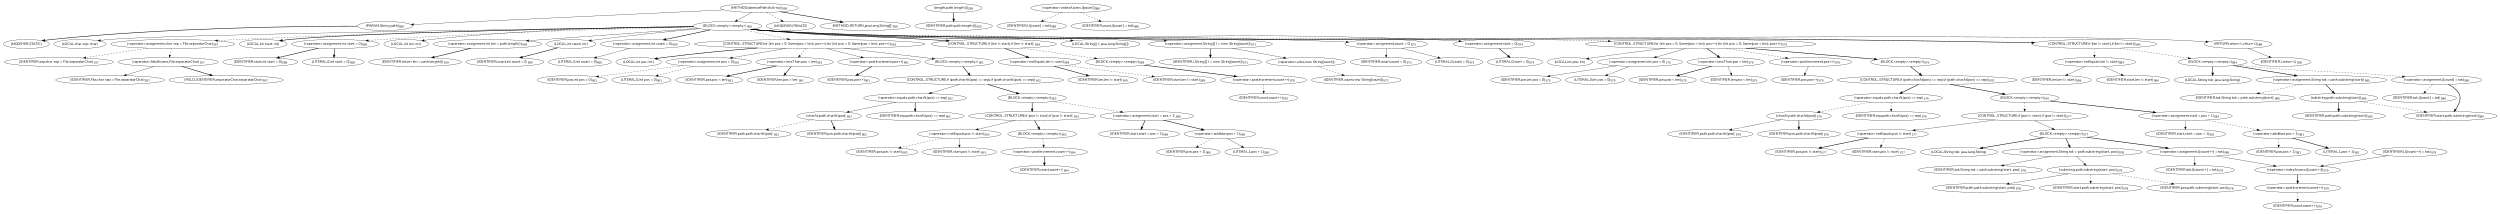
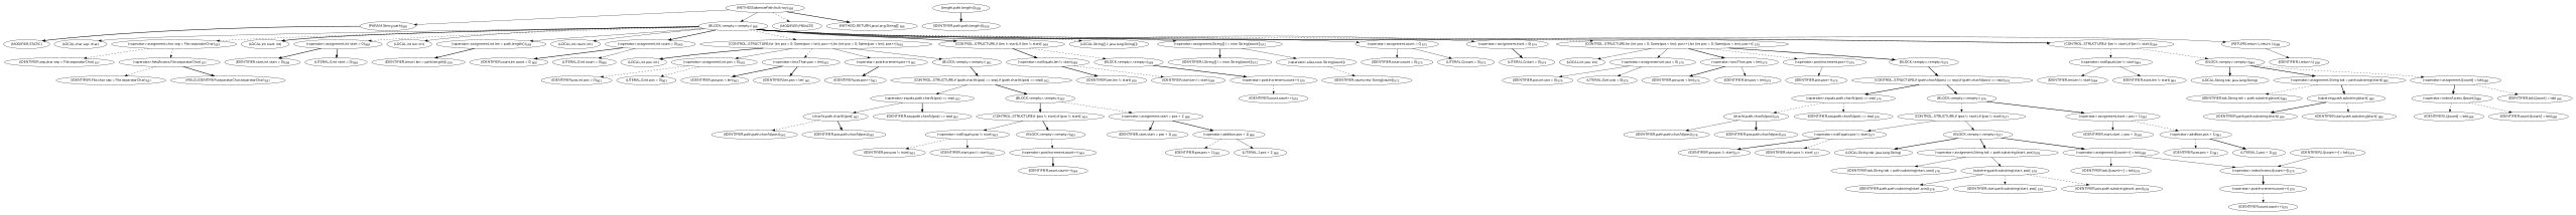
  digraph {
    fontname=Nunito
    node [fontname=Nunito]
    edge [fontname=Nunito style=bold]
    n1 [label=<(METHOD,tokenizePathAsArray)<SUB>556</SUB>>]
    n2 [label=<(PARAM,String path)<SUB>556</SUB>>]
    n3 [label=<(BLOCK,&lt;empty&gt;,&lt;empty&gt;)<SUB>556</SUB>>]
    n4 [label=<(MODIFIER,PRIVATE)>]
    n5 [label=<(METHOD_RETURN,java.lang.String[])<SUB>556</SUB>>]
    n6 [label=<(MODIFIER,STATIC)>]
    n7 [label=<(LOCAL,char sep: char)>]
    n8 [label=<(&lt;operator&gt;.assignment,char sep = File.separatorChar)<SUB>557</SUB>>]
    n9 [label=<(LOCAL,int start: int)>]
    n10 [label=<(&lt;operator&gt;.assignment,int start = 0)<SUB>558</SUB>>]
    n11 [label=<(LOCAL,int len: int)>]
    n12 [label=<(&lt;operator&gt;.assignment,int len = path.length())<SUB>559</SUB>>]
    n13 [label=<(LOCAL,int count: int)>]
    n14 [label=<(&lt;operator&gt;.assignment,int count = 0)<SUB>560</SUB>>]
    n15 [label=<(CONTROL_STRUCTURE,for (int pos = 0; Some(pos &lt; len); pos++),for (int pos = 0; Some(pos &lt; len); pos++))<SUB>561</SUB>>]
    n16 [label=<(CONTROL_STRUCTURE,if (len != start),if (len != start))<SUB>569</SUB>>]
    n17 [label=<(LOCAL,String[] l: java.lang.String[])>]
    n18 [label=<(&lt;operator&gt;.assignment,String[] l = new String[count])<SUB>572</SUB>>]
    n19 [label=<(&lt;operator&gt;.assignment,count = 0)<SUB>573</SUB>>]
    n20 [label=<(&lt;operator&gt;.assignment,start = 0)<SUB>574</SUB>>]
    n21 [label=<(CONTROL_STRUCTURE,for (int pos = 0; Some(pos &lt; len); pos++),for (int pos = 0; Some(pos &lt; len); pos++))<SUB>575</SUB>>]
    n22 [label=<(CONTROL_STRUCTURE,if (len != start),if (len != start))<SUB>584</SUB>>]
    n23 [label=<(RETURN,return l;,return l;)<SUB>588</SUB>>]
    n24 [label=<(IDENTIFIER,sep,char sep = File.separatorChar)<SUB>557</SUB>>]
    n25 [label=<(&lt;operator&gt;.fieldAccess,File.separatorChar)<SUB>557</SUB>>]
    n26 [label=<(IDENTIFIER,start,int start = 0)<SUB>558</SUB>>]
    n27 [label=<(LITERAL,0,int start = 0)<SUB>558</SUB>>]
    n28 [label=<(IDENTIFIER,len,int len = path.length())<SUB>559</SUB>>]
    n29 [label=<(IDENTIFIER,count,int count = 0)<SUB>560</SUB>>]
    n30 [label=<(LITERAL,0,int count = 0)<SUB>560</SUB>>]
    n31 [label=<(LOCAL,int pos: int)>]
    n32 [label=<(&lt;operator&gt;.assignment,int pos = 0)<SUB>561</SUB>>]
    n33 [label=<(&lt;operator&gt;.lessThan,pos &lt; len)<SUB>561</SUB>>]
    n34 [label=<(&lt;operator&gt;.postIncrement,pos++)<SUB>561</SUB>>]
    n35 [label=<(BLOCK,&lt;empty&gt;,&lt;empty&gt;)<SUB>561</SUB>>]
    n36 [label=<(&lt;operator&gt;.notEquals,len != start)<SUB>569</SUB>>]
    n37 [label=<(BLOCK,&lt;empty&gt;,&lt;empty&gt;)<SUB>569</SUB>>]
    n38 [label=<(IDENTIFIER,l,String[] l = new String[count])<SUB>572</SUB>>]
    n39 [label=<(&lt;operator&gt;.alloc,new String[count])>]
    n40 [label=<(IDENTIFIER,count,count = 0)<SUB>573</SUB>>]
    n41 [label=<(LITERAL,0,count = 0)<SUB>573</SUB>>]
    n42 [label=<(LITERAL,0,start = 0)<SUB>574</SUB>>]
    n43 [label=<(LOCAL,int pos: int)>]
    n44 [label=<(&lt;operator&gt;.assignment,int pos = 0)<SUB>575</SUB>>]
    n45 [label=<(&lt;operator&gt;.lessThan,pos &lt; len)<SUB>575</SUB>>]
    n46 [label=<(&lt;operator&gt;.postIncrement,pos++)<SUB>575</SUB>>]
    n47 [label=<(BLOCK,&lt;empty&gt;,&lt;empty&gt;)<SUB>575</SUB>>]
    n48 [label=<(&lt;operator&gt;.notEquals,len != start)<SUB>584</SUB>>]
    n49 [label=<(BLOCK,&lt;empty&gt;,&lt;empty&gt;)<SUB>584</SUB>>]
    n50 [label=<(IDENTIFIER,l,return l;)<SUB>538</SUB>>]
    n51 [label=<(IDENTIFIER,File,char sep = File.separatorChar)<SUB>557</SUB>>]
    n52 [label=<(FIELD_IDENTIFIER,separatorChar,separatorChar)<SUB>557</SUB>>]
    n53 [label=<(length,path.length())<SUB>559</SUB>>]
    n54 [label=<(IDENTIFIER,path,path.length())<SUB>555</SUB>>]
    n55 [label=<(IDENTIFIER,pos,int pos = 0)<SUB>561</SUB>>]
    n56 [label=<(LITERAL,0,int pos = 0)<SUB>561</SUB>>]
    n57 [label=<(IDENTIFIER,pos,pos &lt; len)<SUB>561</SUB>>]
    n58 [label=<(IDENTIFIER,len,pos &lt; len)<SUB>561</SUB>>]
    n59 [label=<(IDENTIFIER,pos,pos++)<SUB>561</SUB>>]
    n60 [label=<(CONTROL_STRUCTURE,if (path.charAt(pos) == sep),if (path.charAt(pos) == sep))<SUB>562</SUB>>]
    n61 [label=<(&lt;operator&gt;.equals,path.charAt(pos) == sep)<SUB>562</SUB>>]
    n62 [label=<(BLOCK,&lt;empty&gt;,&lt;empty&gt;)<SUB>562</SUB>>]
    n63 [label=<(charAt,path.charAt(pos))<SUB>562</SUB>>]
    n64 [label=<(IDENTIFIER,sep,path.charAt(pos) == sep)<SUB>562</SUB>>]
    n65 [label=<(CONTROL_STRUCTURE,if (pos != start),if (pos != start))<SUB>563</SUB>>]
    n66 [label=<(&lt;operator&gt;.assignment,start = pos + 1)<SUB>566</SUB>>]
    n67 [label=<(IDENTIFIER,path,path.charAt(pos))<SUB>562</SUB>>]
    n68 [label=<(IDENTIFIER,pos,path.charAt(pos))<SUB>562</SUB>>]
    n69 [label=<(&lt;operator&gt;.notEquals,pos != start)<SUB>563</SUB>>]
    n70 [label=<(BLOCK,&lt;empty&gt;,&lt;empty&gt;)<SUB>563</SUB>>]
    n71 [label=<(IDENTIFIER,start,start = pos + 1)<SUB>566</SUB>>]
    n72 [label=<(&lt;operator&gt;.addition,pos + 1)<SUB>566</SUB>>]
    n73 [label=<(IDENTIFIER,pos,pos != start)<SUB>563</SUB>>]
    n74 [label=<(IDENTIFIER,start,pos != start)<SUB>563</SUB>>]
    n75 [label=<(&lt;operator&gt;.postIncrement,count++)<SUB>564</SUB>>]
    n76 [label=<(IDENTIFIER,count,count++)<SUB>564</SUB>>]
    n77 [label=<(IDENTIFIER,pos,pos + 1)<SUB>566</SUB>>]
    n78 [label=<(LITERAL,1,pos + 1)<SUB>566</SUB>>]
    n79 [label=<(IDENTIFIER,len,len != start)<SUB>569</SUB>>]
    n80 [label=<(IDENTIFIER,start,len != start)<SUB>569</SUB>>]
    n81 [label=<(&lt;operator&gt;.postIncrement,count++)<SUB>570</SUB>>]
    n82 [label=<(IDENTIFIER,count,count++)<SUB>570</SUB>>]
    n83 [label=<(IDENTIFIER,count,new String[count])<SUB>572</SUB>>]
    n84 [label=<(IDENTIFIER,pos,int pos = 0)<SUB>575</SUB>>]
    n85 [label=<(LITERAL,0,int pos = 0)<SUB>575</SUB>>]
    n86 [label=<(IDENTIFIER,pos,pos &lt; len)<SUB>575</SUB>>]
    n87 [label=<(IDENTIFIER,len,pos &lt; len)<SUB>575</SUB>>]
    n88 [label=<(IDENTIFIER,pos,pos++)<SUB>575</SUB>>]
    n89 [label=<(CONTROL_STRUCTURE,if (path.charAt(pos) == sep),if (path.charAt(pos) == sep))<SUB>576</SUB>>]
    n90 [label=<(&lt;operator&gt;.equals,path.charAt(pos) == sep)<SUB>576</SUB>>]
    n91 [label=<(BLOCK,&lt;empty&gt;,&lt;empty&gt;)<SUB>576</SUB>>]
    n92 [label=<(charAt,path.charAt(pos))<SUB>576</SUB>>]
    n93 [label=<(IDENTIFIER,sep,path.charAt(pos) == sep)<SUB>576</SUB>>]
    n94 [label=<(CONTROL_STRUCTURE,if (pos != start),if (pos != start))<SUB>577</SUB>>]
    n95 [label=<(&lt;operator&gt;.assignment,start = pos + 1)<SUB>581</SUB>>]
    n96 [label=<(IDENTIFIER,path,path.charAt(pos))<SUB>576</SUB>>]
    n97 [label=<(IDENTIFIER,pos,path.charAt(pos))<SUB>576</SUB>>]
    n98 [label=<(&lt;operator&gt;.notEquals,pos != start)<SUB>577</SUB>>]
    n99 [label=<(BLOCK,&lt;empty&gt;,&lt;empty&gt;)<SUB>577</SUB>>]
    n100 [label=<(IDENTIFIER,start,start = pos + 1)<SUB>581</SUB>>]
    n101 [label=<(&lt;operator&gt;.addition,pos + 1)<SUB>581</SUB>>]
    n102 [label=<(IDENTIFIER,pos,pos != start)<SUB>577</SUB>>]
    n103 [label=<(IDENTIFIER,start,pos != start)<SUB>577</SUB>>]
    n104 [label=<(LOCAL,String tok: java.lang.String)>]
    n105 [label=<(&lt;operator&gt;.assignment,String tok = path.substring(start, pos))<SUB>578</SUB>>]
    n106 [label=<(&lt;operator&gt;.assignment,l[count++] = tok)<SUB>589</SUB>>]
    n107 [label=<(IDENTIFIER,tok,String tok = path.substring(start, pos))<SUB>578</SUB>>]
    n108 [label=<(substring,path.substring(start, pos))<SUB>578</SUB>>]
    n109 [label=<(&lt;operator&gt;.indexAccess,l[count++])<SUB>579</SUB>>]
    n110 [label=<(IDENTIFIER,tok,l[count++] = tok)<SUB>579</SUB>>]
    n111 [label=<(IDENTIFIER,path,path.substring(start, pos))<SUB>578</SUB>>]
    n112 [label=<(IDENTIFIER,start,path.substring(start, pos))<SUB>578</SUB>>]
    n113 [label=<(IDENTIFIER,pos,path.substring(start, pos))<SUB>578</SUB>>]
    n114 [label=<(&lt;operator&gt;.postIncrement,count++)<SUB>579</SUB>>]
    n115 [label=<(IDENTIFIER,l,l[count++] = tok)<SUB>579</SUB>>]
    n116 [label=<(IDENTIFIER,count,count++)<SUB>579</SUB>>]
    n117 [label=<(IDENTIFIER,pos,pos + 1)<SUB>581</SUB>>]
    n118 [label=<(LITERAL,1,pos + 1)<SUB>581</SUB>>]
    n119 [label=<(IDENTIFIER,len,len != start)<SUB>584</SUB>>]
    n120 [label=<(IDENTIFIER,start,len != start)<SUB>584</SUB>>]
    n121 [label=<(LOCAL,String tok: java.lang.String)>]
    n122 [label=<(&lt;operator&gt;.assignment,String tok = path.substring(start))<SUB>585</SUB>>]
    n123 [label=<(&lt;operator&gt;.assignment,l[count] = tok)<SUB>586</SUB>>]
    n124 [label=<(IDENTIFIER,tok,String tok = path.substring(start))<SUB>585</SUB>>]
    n125 [label=<(substring,path.substring(start))<SUB>585</SUB>>]
    n126 [label=<(&lt;operator&gt;.indexAccess,l[count])<SUB>586</SUB>>]
    n127 [label=<(IDENTIFIER,tok,l[count] = tok)<SUB>586</SUB>>]
    n128 [label=<(IDENTIFIER,path,path.substring(start))<SUB>585</SUB>>]
    n129 [label=<(IDENTIFIER,start,path.substring(start))<SUB>585</SUB>>]
    n130 [label=<(IDENTIFIER,l,l[count] = tok)<SUB>586</SUB>>]
    n131 [label=<(IDENTIFIER,count,l[count] = tok)<SUB>586</SUB>>]
    n1 -> n2 [style=solid]
    n1 -> n3 [style=solid]
    n1 -> n4 [style=dashed]
    n1 -> n5
    n2 -> n6
    n3 -> n7 [style=solid]
    n3 -> n8 [style=dashed]
    n3 -> n9
    n3 -> n10 [style=dashed]
    n3 -> n11 [style=solid]
    n3 -> n12 [style=solid]
    n3 -> n13 [style=solid]
    n3 -> n14
    n3 -> n15 [style=dashed]
    n3 -> n16
    n3 -> n17 [style=dashed]
    n3 -> n18 [style=solid]
    n3 -> n19 [style=solid]
    n3 -> n20 [style=solid]
    n3 -> n21 [style=dashed]
    n3 -> n22
    n3 -> n23 [style=solid]
    n8 -> n24 [style=dashed]
    n8 -> n25 [style=dashed]
    n10 -> n26
    n10 -> n27
    n12 -> n28
-   n13 -> n29
+   n14 -> n29
    n14 -> n30 [style=solid]
    n15 -> n31
    n15 -> n32 [style=solid]
    n15 -> n33 [style=dashed]
    n15 -> n34 [style=solid]
    n15 -> n35 [style=solid]
    n16 -> n36
    n16 -> n37 [style=dashed]
    n18 -> n38
    n18 -> n39 [style=solid]
    n19 -> n40 [style=solid]
    n19 -> n41 [style=solid]
    n20 -> n42
    n21 -> n43 [style=solid]
    n21 -> n44 [style=solid]
    n21 -> n45
    n21 -> n46 [style=dashed]
    n21 -> n47
    n22 -> n48 [style=dashed]
    n22 -> n49 [style=dashed]
    n23 -> n50 [style=solid]
-   n25 -> n51 [style=solid]
+   n25 -> n51 [style=dashed]
    n25 -> n52
    n32 -> n55 [style=dashed]
    n32 -> n56 [style=dashed]
    n33 -> n57
    n33 -> n58
    n34 -> n59
    n35 -> n60
    n36 -> n79
    n36 -> n80 [style=dashed]
    n37 -> n81
    n39 -> n83 [style=dashed]
    n44 -> n84 [style=solid]
    n44 -> n85 [style=solid]
    n45 -> n86
    n45 -> n87 [style=solid]
    n46 -> n88 [style=solid]
    n47 -> n89
    n48 -> n119 [style=solid]
    n48 -> n120 [style=solid]
    n49 -> n121
    n49 -> n122
    n49 -> n123 [style=dashed]
    n53 -> n54
    n60 -> n61 [style=solid]
    n60 -> n62
    n61 -> n63 [style=solid]
    n61 -> n64
    n62 -> n65
    n62 -> n66 [style=dashed]
    n63 -> n67 [style=dashed]
    n63 -> n68
    n65 -> n69 [style=solid]
    n65 -> n70
    n66 -> n71
    n66 -> n72
    n69 -> n73 [style=dashed]
    n69 -> n74 [style=solid]
    n70 -> n75 [style=dashed]
    n72 -> n77 [style=dashed]
    n72 -> n78 [style=solid]
    n75 -> n76
    n81 -> n82 [style=dashed]
    n89 -> n90
    n89 -> n91
    n90 -> n92 [style=dashed]
    n90 -> n93 [style=dashed]
    n91 -> n94 [style=dashed]
    n91 -> n95
    n92 -> n96 [style=solid]
    n92 -> n97
    n94 -> n98 [style=solid]
    n94 -> n99 [style=solid]
    n95 -> n100 [style=solid]
    n95 -> n101 [style=dashed]
    n98 -> n102
    n98 -> n103 [style=dashed]
    n99 -> n104
    n99 -> n105
    n99 -> n106
    n101 -> n117 [style=dashed]
    n101 -> n118
    n105 -> n107 [style=solid]
    n105 -> n108 [style=solid]
    n106 -> n109 [style=solid]
    n106 -> n110 [style=solid]
    n108 -> n111 [style=solid]
    n108 -> n112 [style=dashed]
    n108 -> n113 [style=dashed]
    n109 -> n114
    n114 -> n116 [style=dashed]
    n115 -> n109 [style=solid]
    n122 -> n124 [style=dashed]
    n122 -> n125
-   n123 -> n129
+   n123 -> n126
    n123 -> n127 [style=dashed]
    n125 -> n128
    n125 -> n129 [style=dashed]
    n126 -> n130 [style=dashed]
    n126 -> n131 [style=dashed]
  }
